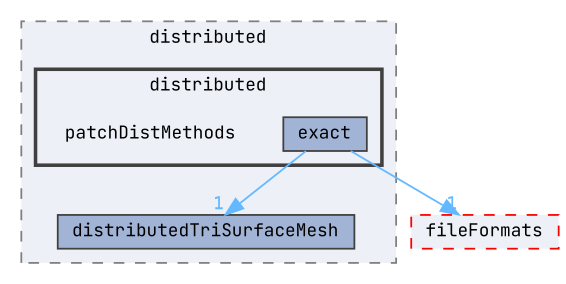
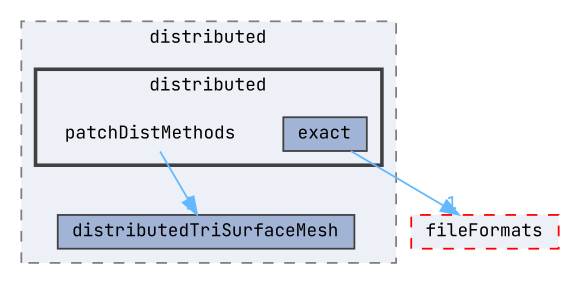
  digraph {
    compound=true
    fontname="JetBrains Mono"
    node [fontname="JetBrains Mono" fontsize=10 shape=box color=grey25 fillcolor="#a2b4d6" style=filled]
    edge [color=steelblue1 fontcolor=steelblue1 fontname="JetBrains Mono" fontsize=10 headlabel=1 labeldistance=1.5 labelfontname=Helvetica labelfontsize=10]
    n1 [height=0.2 label=patchDistMethods shape=plaintext width=0.4 color="" fillcolor="" style=""]
    n2 [height=0.2 label=exact width=0.4]
    n3 [height=0.2 label=distributedTriSurfaceMesh width=0.4]
    n4 [color=red fillcolor="#edf0f7" height=0.2 label=fileFormats style="filled,dashed" width=0.4]
    subgraph cluster_1 {
      bgcolor="#edf0f7"
      fontsize=10
      label=distributed
      pencolor=grey50
      style="filled,dashed"
      n3
      subgraph cluster_2 {
        bgcolor="#edf0f7"
        fontsize=10
        label=distributed
        pencolor=grey25
        style="filled,bold"
        n1
        n2
      }
    }
-   n2 -> n3
+   n1 -> n3
    n2 -> n4
  }
